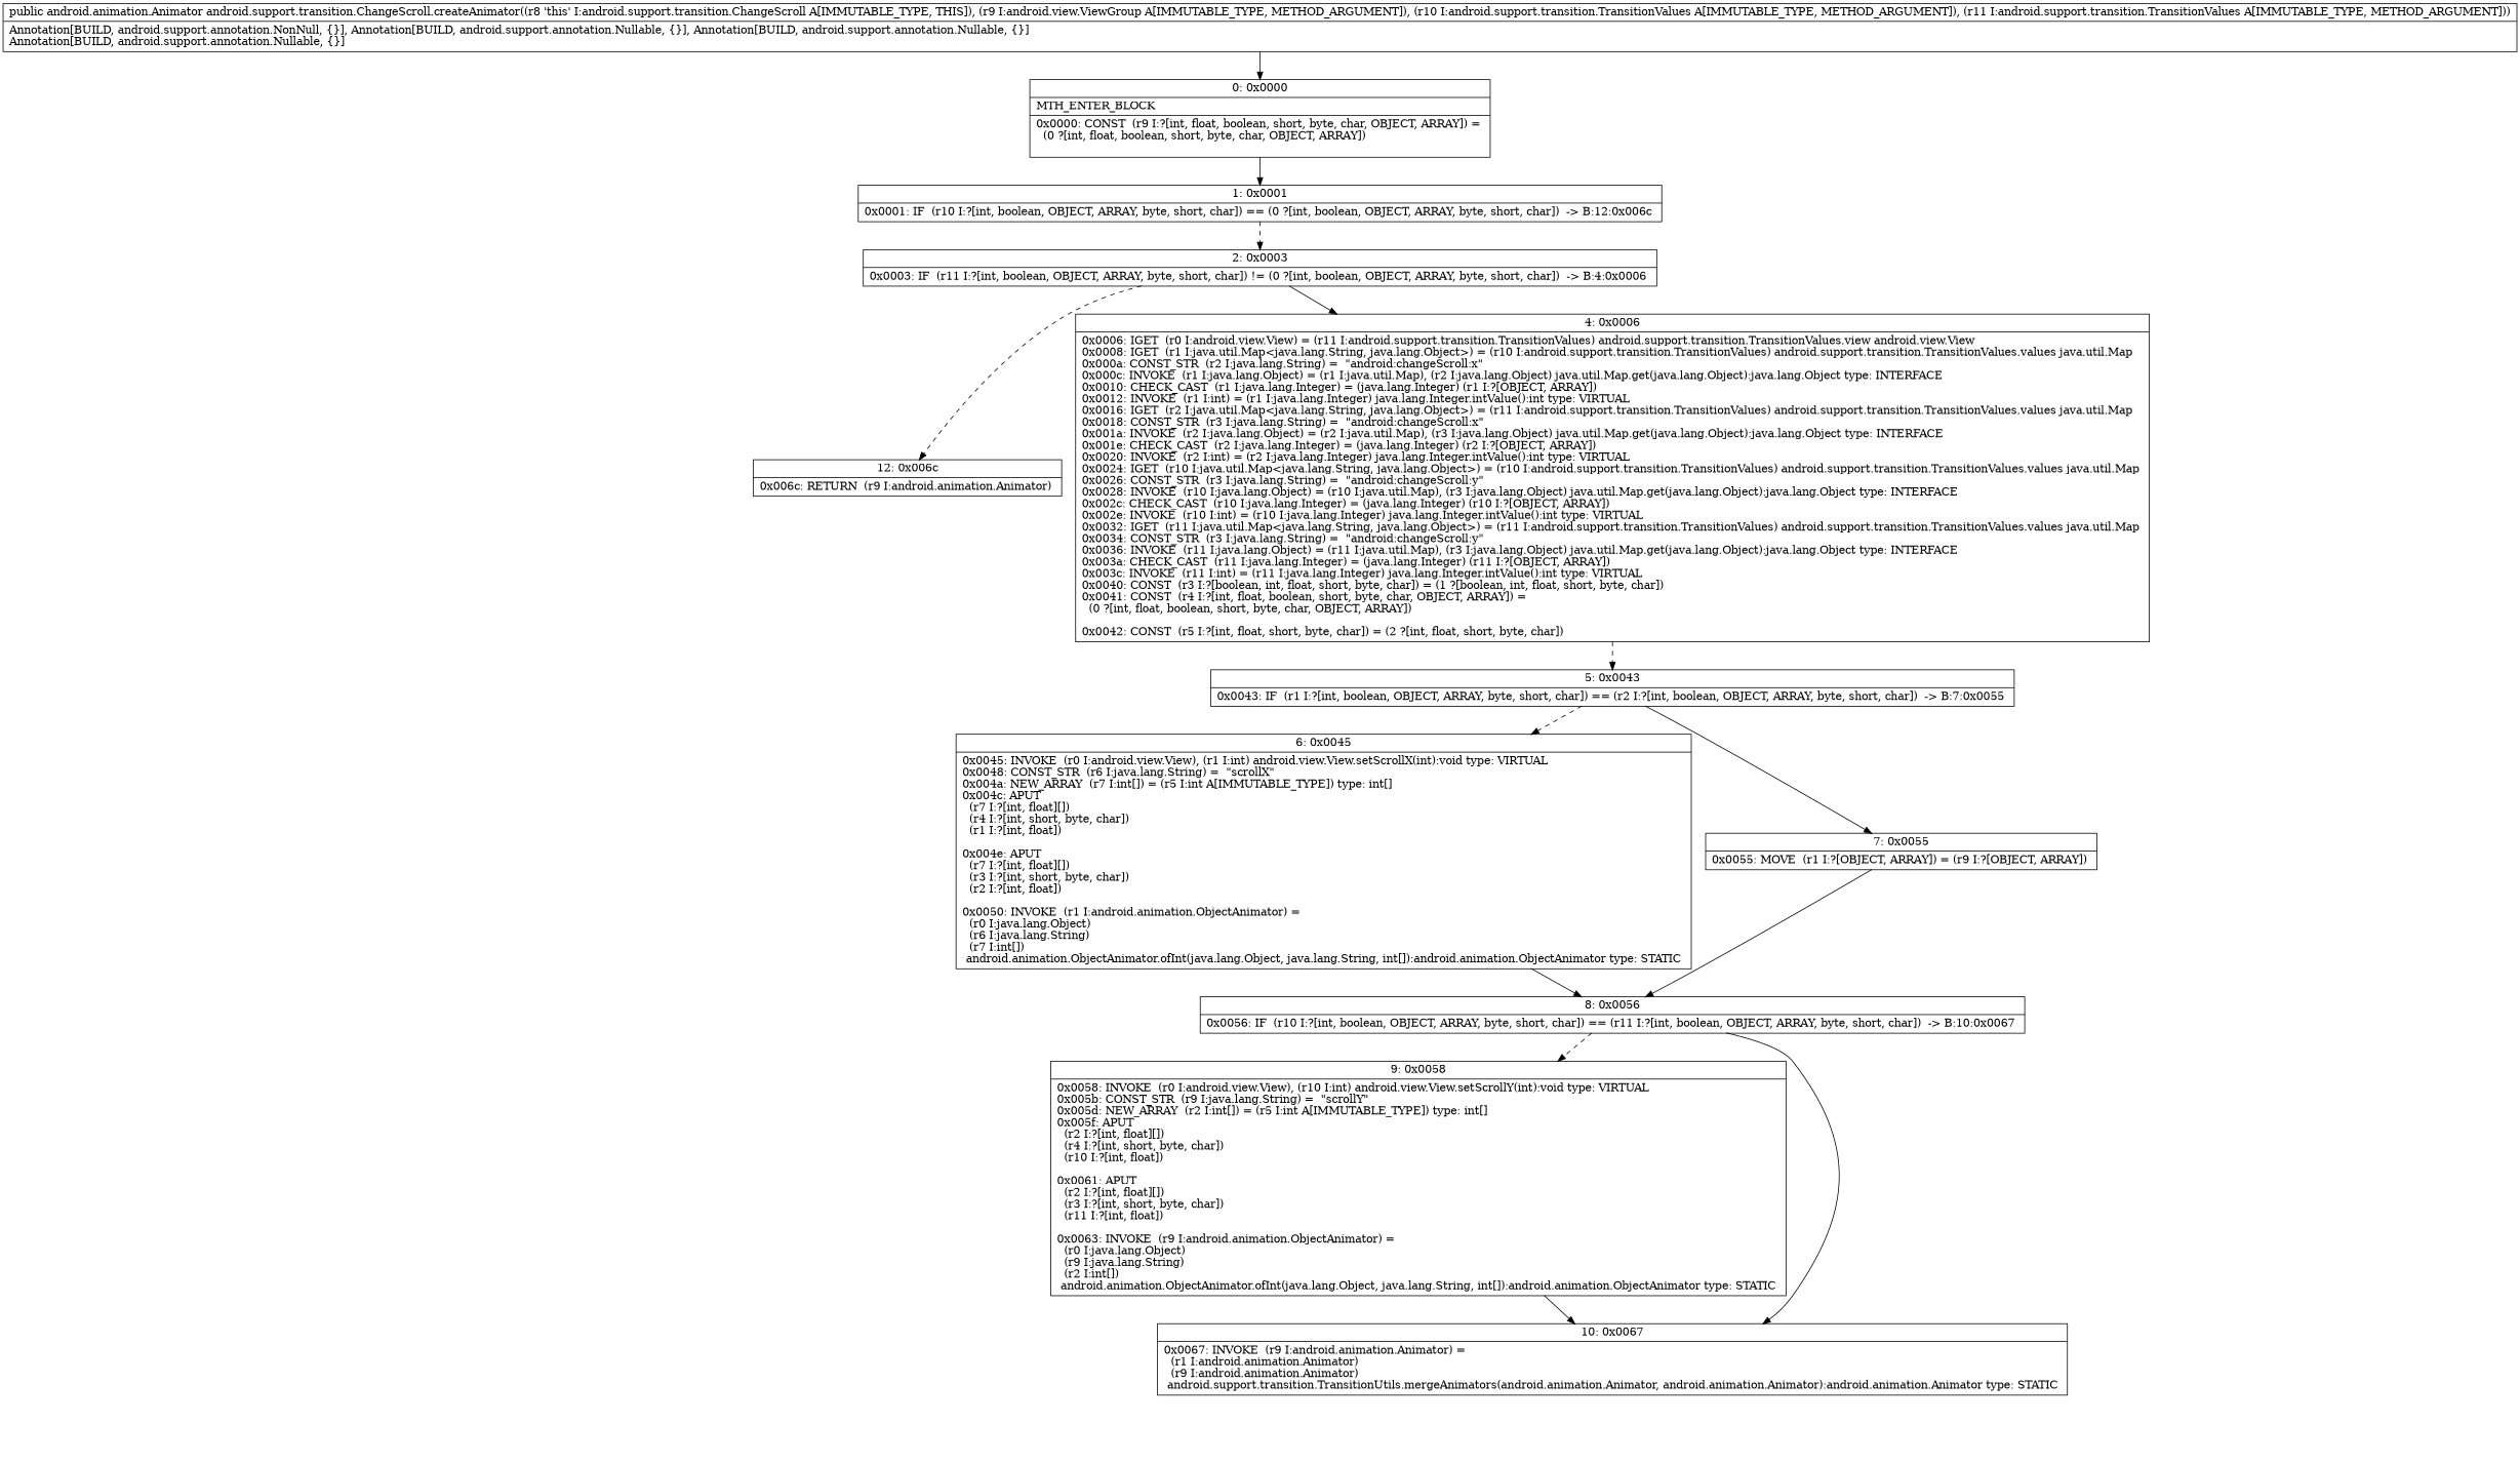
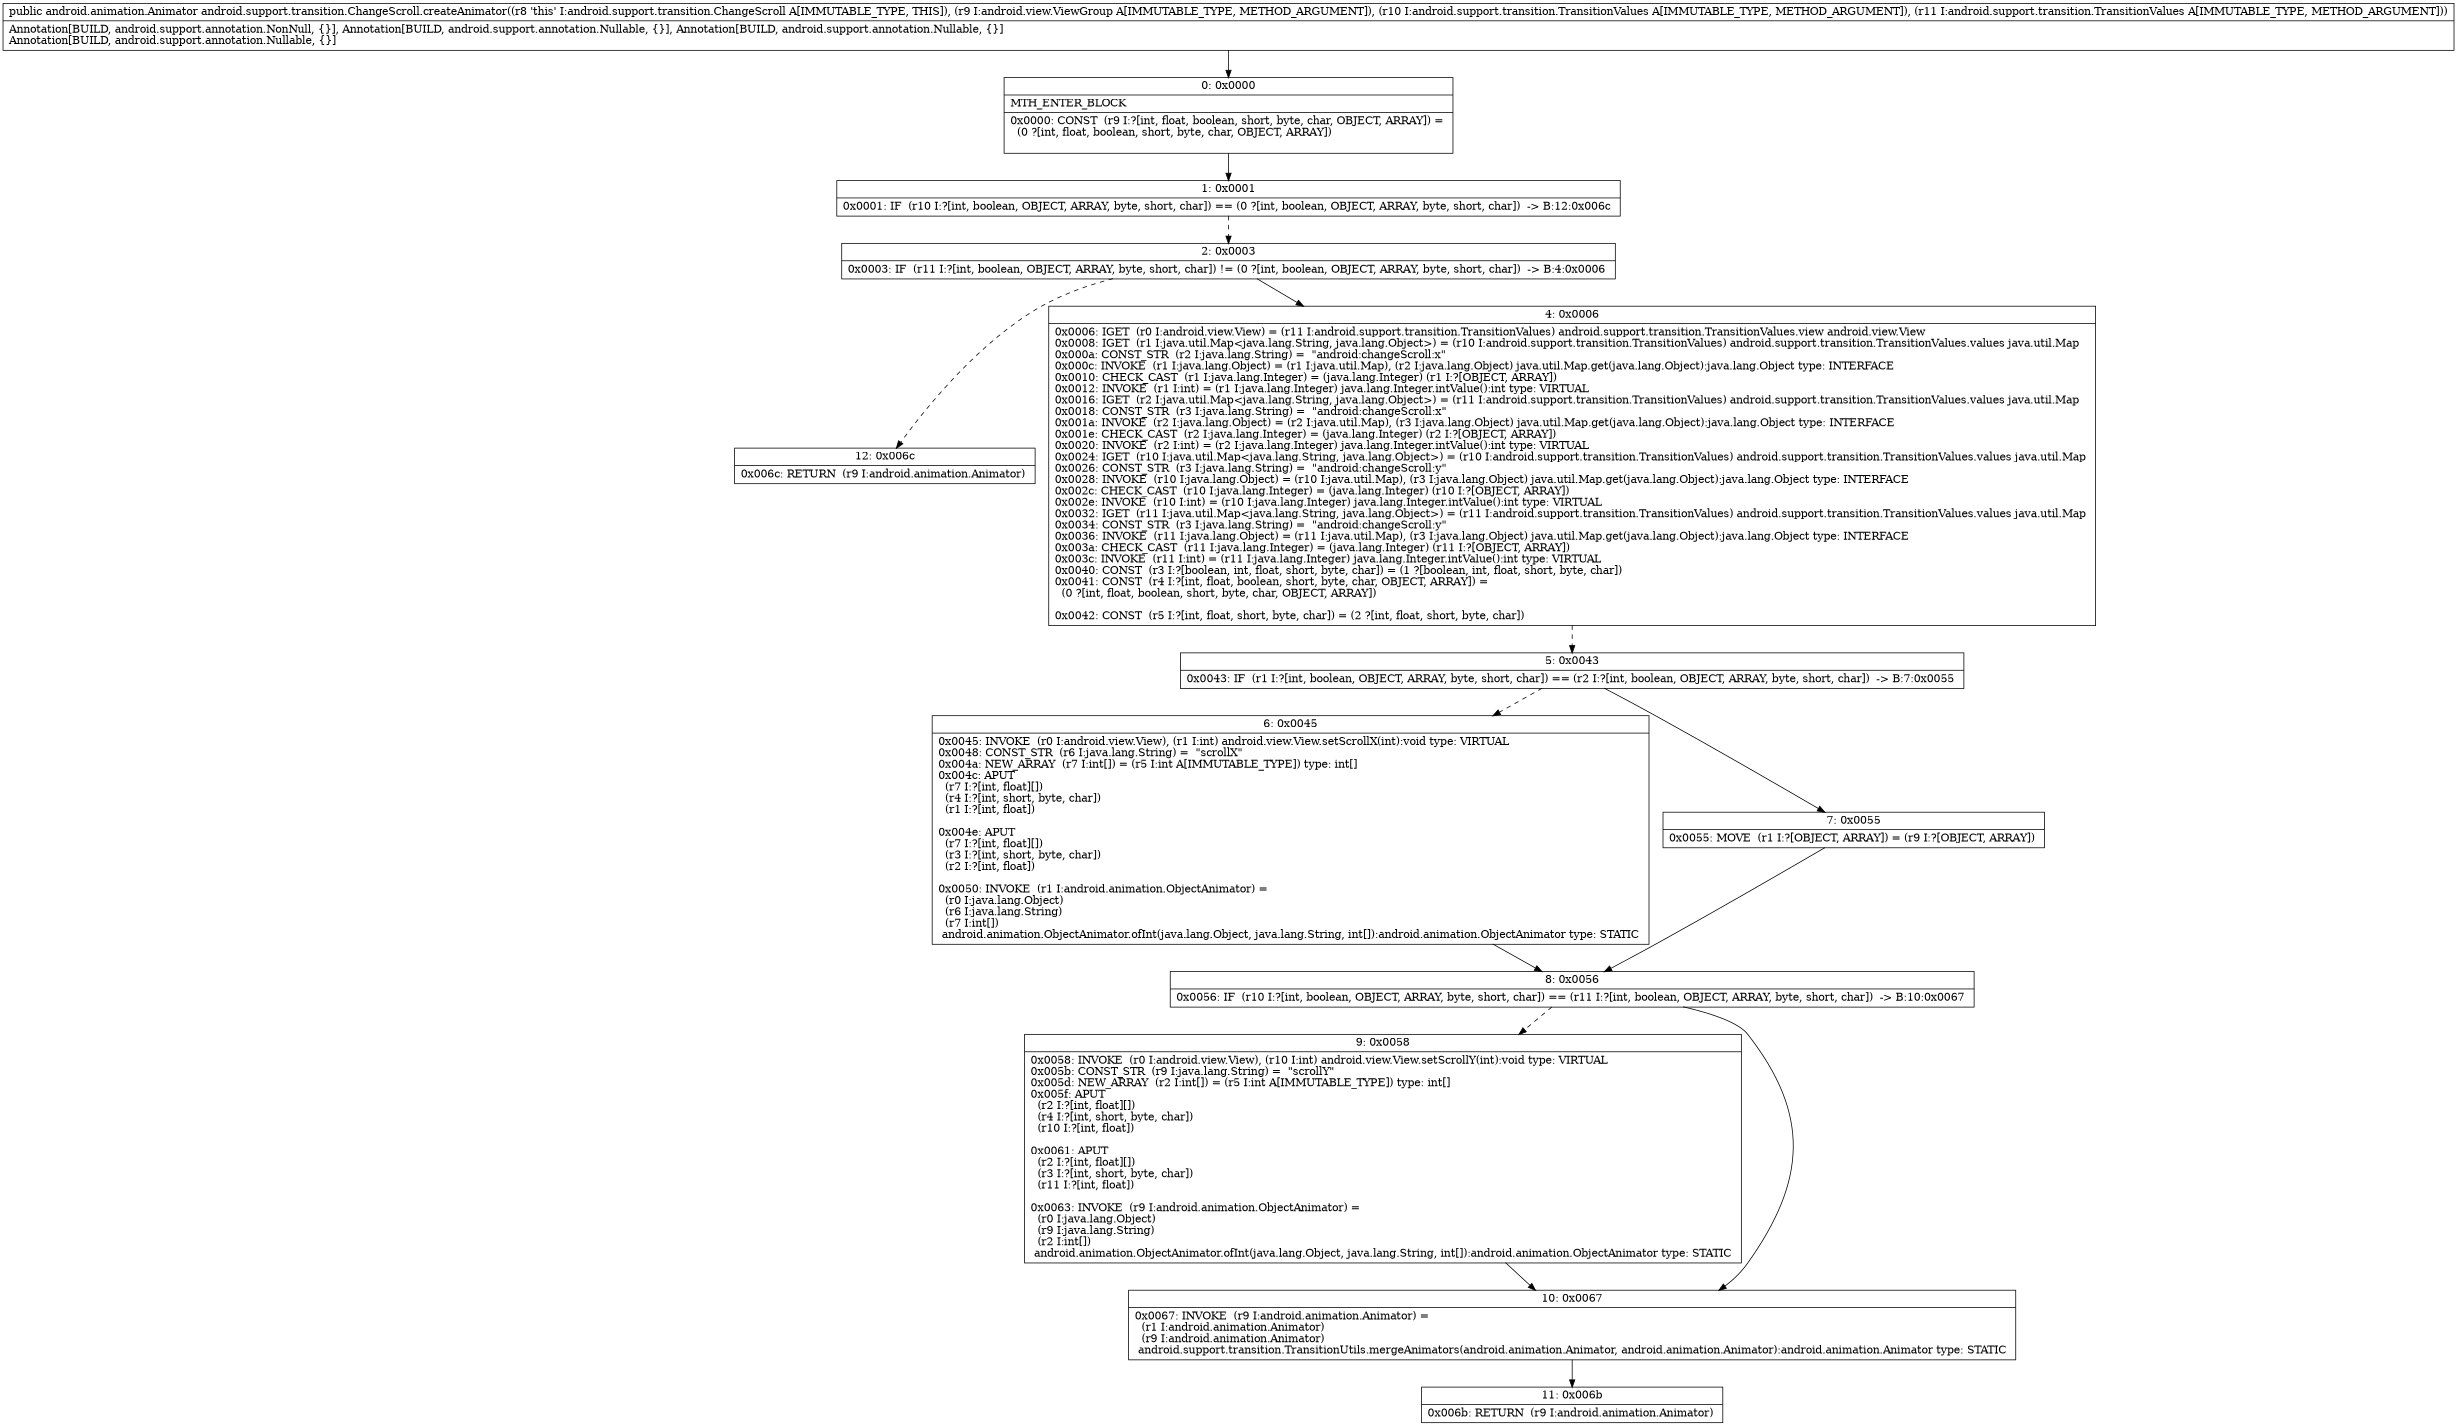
  digraph {
    node [shape=record]
    n1 [label="{0\:\ 0x0000|MTH_ENTER_BLOCK\l|0x0000: CONST  (r9 I:?[int, float, boolean, short, byte, char, OBJECT, ARRAY]) = \l  (0 ?[int, float, boolean, short, byte, char, OBJECT, ARRAY])\l \l}"]
    n2 [label="{1\:\ 0x0001|0x0001: IF  (r10 I:?[int, boolean, OBJECT, ARRAY, byte, short, char]) == (0 ?[int, boolean, OBJECT, ARRAY, byte, short, char])  \-\> B:12:0x006c \l}"]
    n3 [label="{2\:\ 0x0003|0x0003: IF  (r11 I:?[int, boolean, OBJECT, ARRAY, byte, short, char]) != (0 ?[int, boolean, OBJECT, ARRAY, byte, short, char])  \-\> B:4:0x0006 \l}"]
    n4 [label="{12\:\ 0x006c|0x006c: RETURN  (r9 I:android.animation.Animator) \l}"]
    n5 [label="{4\:\ 0x0006|0x0006: IGET  (r0 I:android.view.View) = (r11 I:android.support.transition.TransitionValues) android.support.transition.TransitionValues.view android.view.View \l0x0008: IGET  (r1 I:java.util.Map\<java.lang.String, java.lang.Object\>) = (r10 I:android.support.transition.TransitionValues) android.support.transition.TransitionValues.values java.util.Map \l0x000a: CONST_STR  (r2 I:java.lang.String) =  \"android:changeScroll:x\" \l0x000c: INVOKE  (r1 I:java.lang.Object) = (r1 I:java.util.Map), (r2 I:java.lang.Object) java.util.Map.get(java.lang.Object):java.lang.Object type: INTERFACE \l0x0010: CHECK_CAST  (r1 I:java.lang.Integer) = (java.lang.Integer) (r1 I:?[OBJECT, ARRAY]) \l0x0012: INVOKE  (r1 I:int) = (r1 I:java.lang.Integer) java.lang.Integer.intValue():int type: VIRTUAL \l0x0016: IGET  (r2 I:java.util.Map\<java.lang.String, java.lang.Object\>) = (r11 I:android.support.transition.TransitionValues) android.support.transition.TransitionValues.values java.util.Map \l0x0018: CONST_STR  (r3 I:java.lang.String) =  \"android:changeScroll:x\" \l0x001a: INVOKE  (r2 I:java.lang.Object) = (r2 I:java.util.Map), (r3 I:java.lang.Object) java.util.Map.get(java.lang.Object):java.lang.Object type: INTERFACE \l0x001e: CHECK_CAST  (r2 I:java.lang.Integer) = (java.lang.Integer) (r2 I:?[OBJECT, ARRAY]) \l0x0020: INVOKE  (r2 I:int) = (r2 I:java.lang.Integer) java.lang.Integer.intValue():int type: VIRTUAL \l0x0024: IGET  (r10 I:java.util.Map\<java.lang.String, java.lang.Object\>) = (r10 I:android.support.transition.TransitionValues) android.support.transition.TransitionValues.values java.util.Map \l0x0026: CONST_STR  (r3 I:java.lang.String) =  \"android:changeScroll:y\" \l0x0028: INVOKE  (r10 I:java.lang.Object) = (r10 I:java.util.Map), (r3 I:java.lang.Object) java.util.Map.get(java.lang.Object):java.lang.Object type: INTERFACE \l0x002c: CHECK_CAST  (r10 I:java.lang.Integer) = (java.lang.Integer) (r10 I:?[OBJECT, ARRAY]) \l0x002e: INVOKE  (r10 I:int) = (r10 I:java.lang.Integer) java.lang.Integer.intValue():int type: VIRTUAL \l0x0032: IGET  (r11 I:java.util.Map\<java.lang.String, java.lang.Object\>) = (r11 I:android.support.transition.TransitionValues) android.support.transition.TransitionValues.values java.util.Map \l0x0034: CONST_STR  (r3 I:java.lang.String) =  \"android:changeScroll:y\" \l0x0036: INVOKE  (r11 I:java.lang.Object) = (r11 I:java.util.Map), (r3 I:java.lang.Object) java.util.Map.get(java.lang.Object):java.lang.Object type: INTERFACE \l0x003a: CHECK_CAST  (r11 I:java.lang.Integer) = (java.lang.Integer) (r11 I:?[OBJECT, ARRAY]) \l0x003c: INVOKE  (r11 I:int) = (r11 I:java.lang.Integer) java.lang.Integer.intValue():int type: VIRTUAL \l0x0040: CONST  (r3 I:?[boolean, int, float, short, byte, char]) = (1 ?[boolean, int, float, short, byte, char]) \l0x0041: CONST  (r4 I:?[int, float, boolean, short, byte, char, OBJECT, ARRAY]) = \l  (0 ?[int, float, boolean, short, byte, char, OBJECT, ARRAY])\l \l0x0042: CONST  (r5 I:?[int, float, short, byte, char]) = (2 ?[int, float, short, byte, char]) \l}"]
    n6 [label="{5\:\ 0x0043|0x0043: IF  (r1 I:?[int, boolean, OBJECT, ARRAY, byte, short, char]) == (r2 I:?[int, boolean, OBJECT, ARRAY, byte, short, char])  \-\> B:7:0x0055 \l}"]
    n7 [label="{6\:\ 0x0045|0x0045: INVOKE  (r0 I:android.view.View), (r1 I:int) android.view.View.setScrollX(int):void type: VIRTUAL \l0x0048: CONST_STR  (r6 I:java.lang.String) =  \"scrollX\" \l0x004a: NEW_ARRAY  (r7 I:int[]) = (r5 I:int A[IMMUTABLE_TYPE]) type: int[] \l0x004c: APUT  \l  (r7 I:?[int, float][])\l  (r4 I:?[int, short, byte, char])\l  (r1 I:?[int, float])\l \l0x004e: APUT  \l  (r7 I:?[int, float][])\l  (r3 I:?[int, short, byte, char])\l  (r2 I:?[int, float])\l \l0x0050: INVOKE  (r1 I:android.animation.ObjectAnimator) = \l  (r0 I:java.lang.Object)\l  (r6 I:java.lang.String)\l  (r7 I:int[])\l android.animation.ObjectAnimator.ofInt(java.lang.Object, java.lang.String, int[]):android.animation.ObjectAnimator type: STATIC \l}"]
    n8 [label="{7\:\ 0x0055|0x0055: MOVE  (r1 I:?[OBJECT, ARRAY]) = (r9 I:?[OBJECT, ARRAY]) \l}"]
    n9 [label="{8\:\ 0x0056|0x0056: IF  (r10 I:?[int, boolean, OBJECT, ARRAY, byte, short, char]) == (r11 I:?[int, boolean, OBJECT, ARRAY, byte, short, char])  \-\> B:10:0x0067 \l}"]
    n10 [label="{9\:\ 0x0058|0x0058: INVOKE  (r0 I:android.view.View), (r10 I:int) android.view.View.setScrollY(int):void type: VIRTUAL \l0x005b: CONST_STR  (r9 I:java.lang.String) =  \"scrollY\" \l0x005d: NEW_ARRAY  (r2 I:int[]) = (r5 I:int A[IMMUTABLE_TYPE]) type: int[] \l0x005f: APUT  \l  (r2 I:?[int, float][])\l  (r4 I:?[int, short, byte, char])\l  (r10 I:?[int, float])\l \l0x0061: APUT  \l  (r2 I:?[int, float][])\l  (r3 I:?[int, short, byte, char])\l  (r11 I:?[int, float])\l \l0x0063: INVOKE  (r9 I:android.animation.ObjectAnimator) = \l  (r0 I:java.lang.Object)\l  (r9 I:java.lang.String)\l  (r2 I:int[])\l android.animation.ObjectAnimator.ofInt(java.lang.Object, java.lang.String, int[]):android.animation.ObjectAnimator type: STATIC \l}"]
    n11 [label="{10\:\ 0x0067|0x0067: INVOKE  (r9 I:android.animation.Animator) = \l  (r1 I:android.animation.Animator)\l  (r9 I:android.animation.Animator)\l android.support.transition.TransitionUtils.mergeAnimators(android.animation.Animator, android.animation.Animator):android.animation.Animator type: STATIC \l}"]
+   n12 [label="{11\:\ 0x006b|0x006b: RETURN  (r9 I:android.animation.Animator) \l}"]
    n13 [label="{public android.animation.Animator android.support.transition.ChangeScroll.createAnimator((r8 'this' I:android.support.transition.ChangeScroll A[IMMUTABLE_TYPE, THIS]), (r9 I:android.view.ViewGroup A[IMMUTABLE_TYPE, METHOD_ARGUMENT]), (r10 I:android.support.transition.TransitionValues A[IMMUTABLE_TYPE, METHOD_ARGUMENT]), (r11 I:android.support.transition.TransitionValues A[IMMUTABLE_TYPE, METHOD_ARGUMENT]))  | Annotation[BUILD, android.support.annotation.NonNull, \{\}], Annotation[BUILD, android.support.annotation.Nullable, \{\}], Annotation[BUILD, android.support.annotation.Nullable, \{\}]\lAnnotation[BUILD, android.support.annotation.Nullable, \{\}]\l}"]
    n1 -> n2
    n2 -> n3 [style=dashed]
    n3 -> n4 [style=dashed]
    n3 -> n5
    n5 -> n6 [style=dashed]
    n6 -> n7 [style=dashed]
    n6 -> n8
    n7 -> n9
    n8 -> n9
    n9 -> n10 [style=dashed]
    n9 -> n11
    n10 -> n11
+   n11 -> n12
    n13 -> n1
  }
